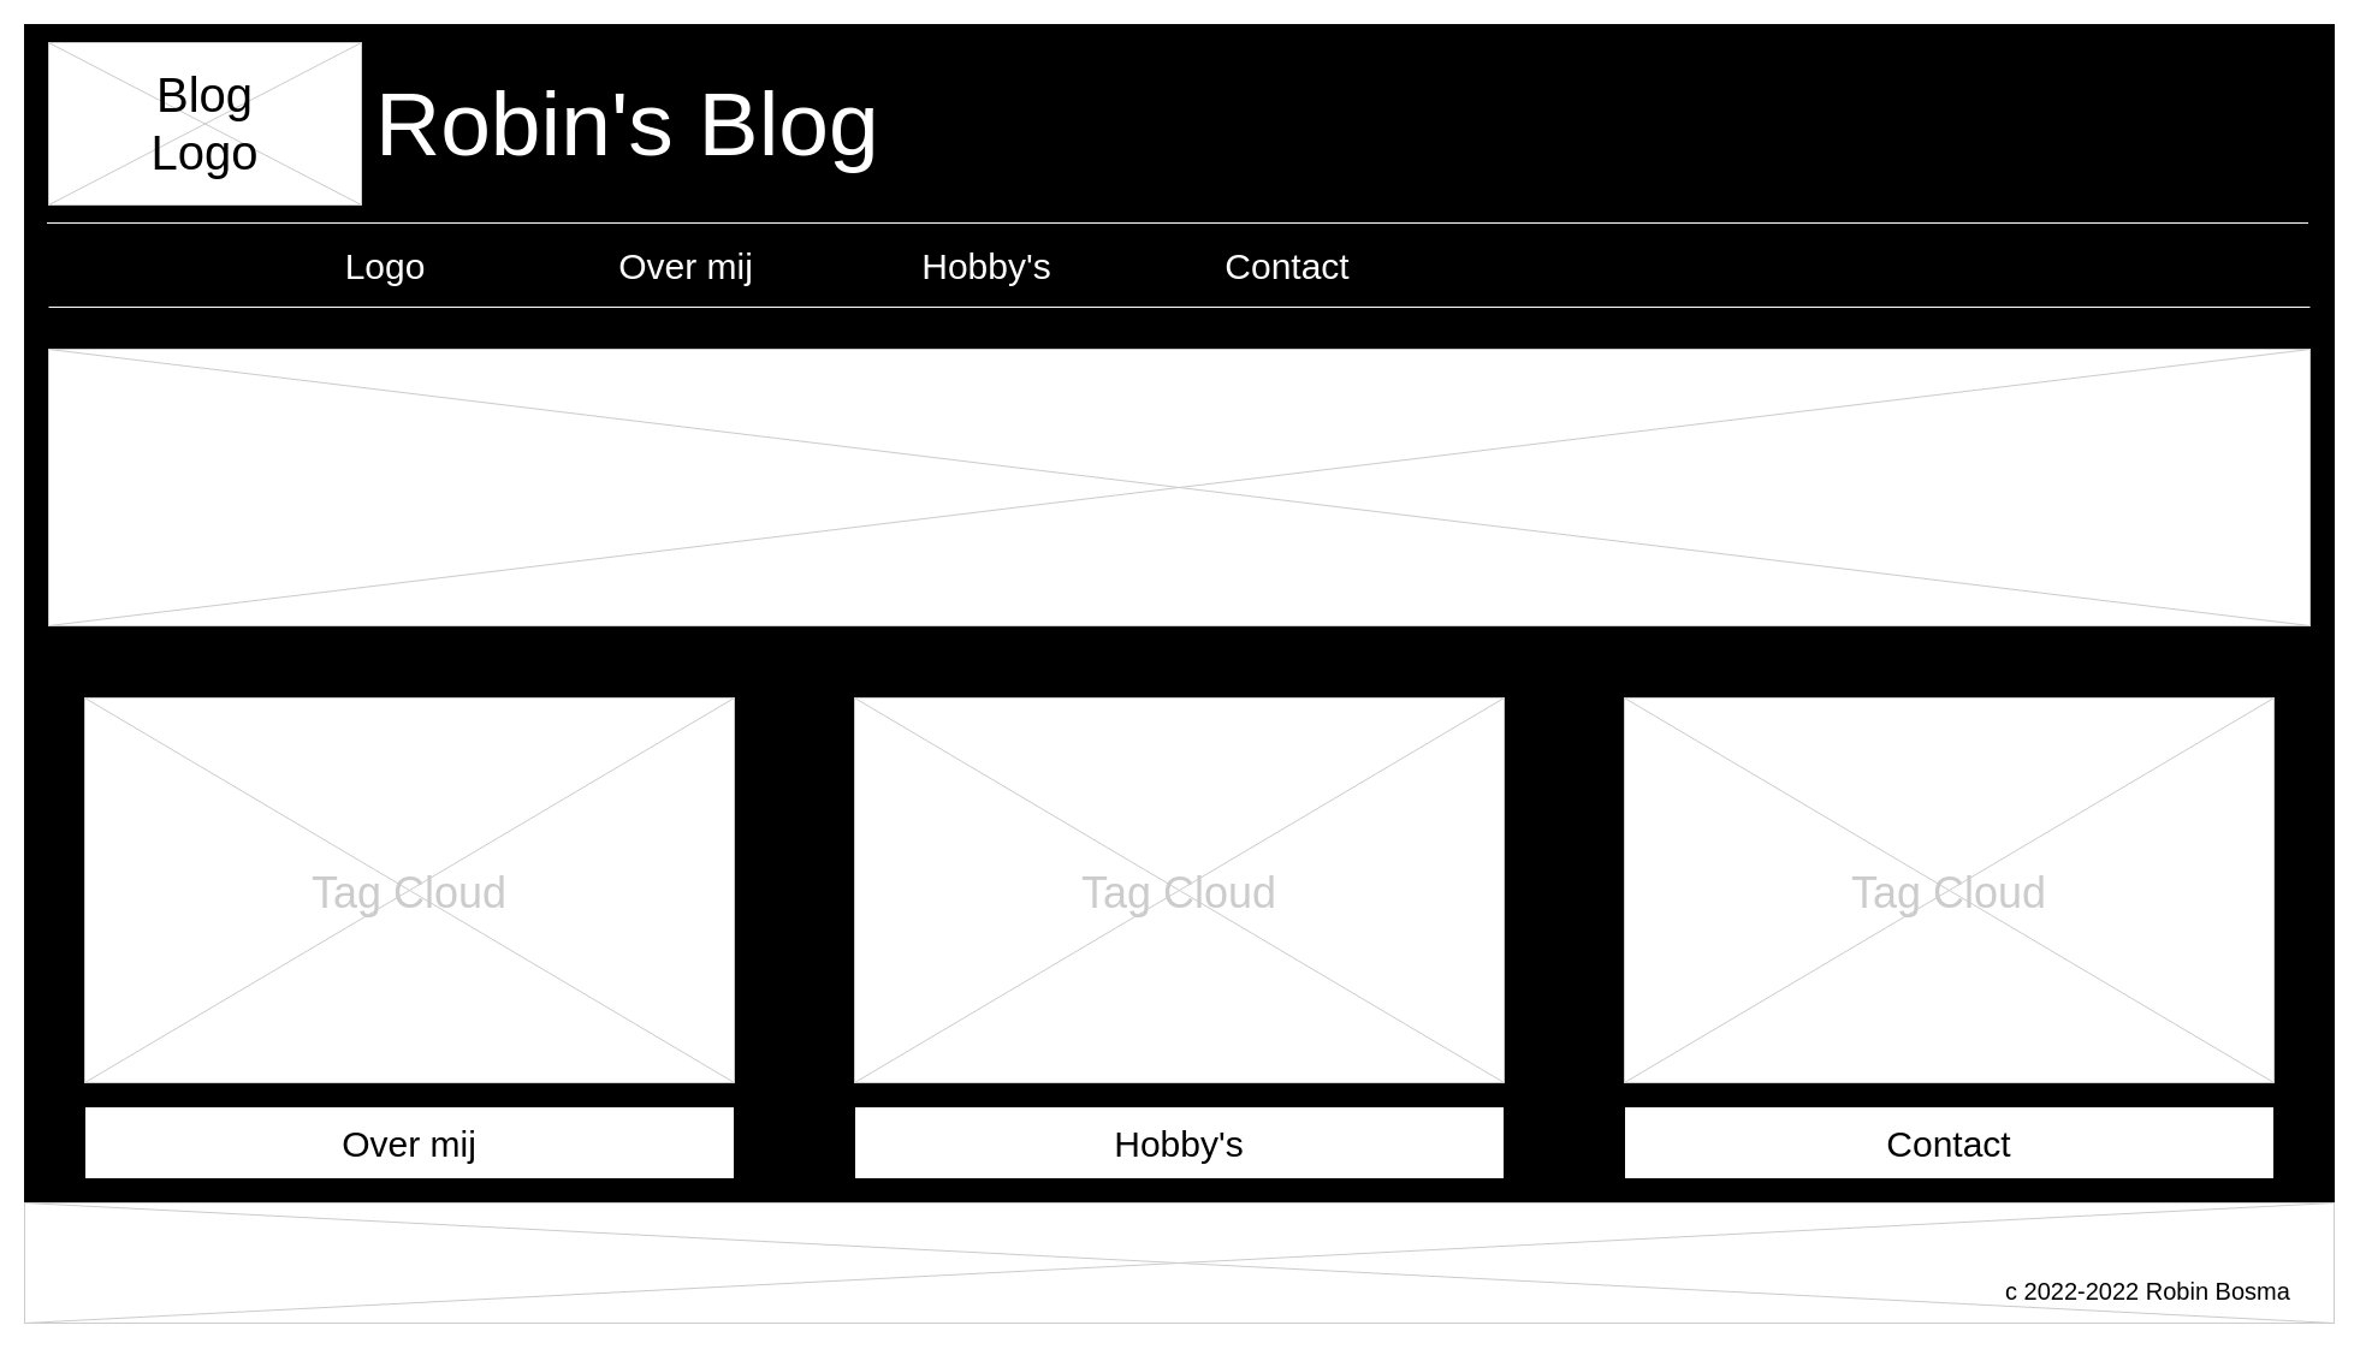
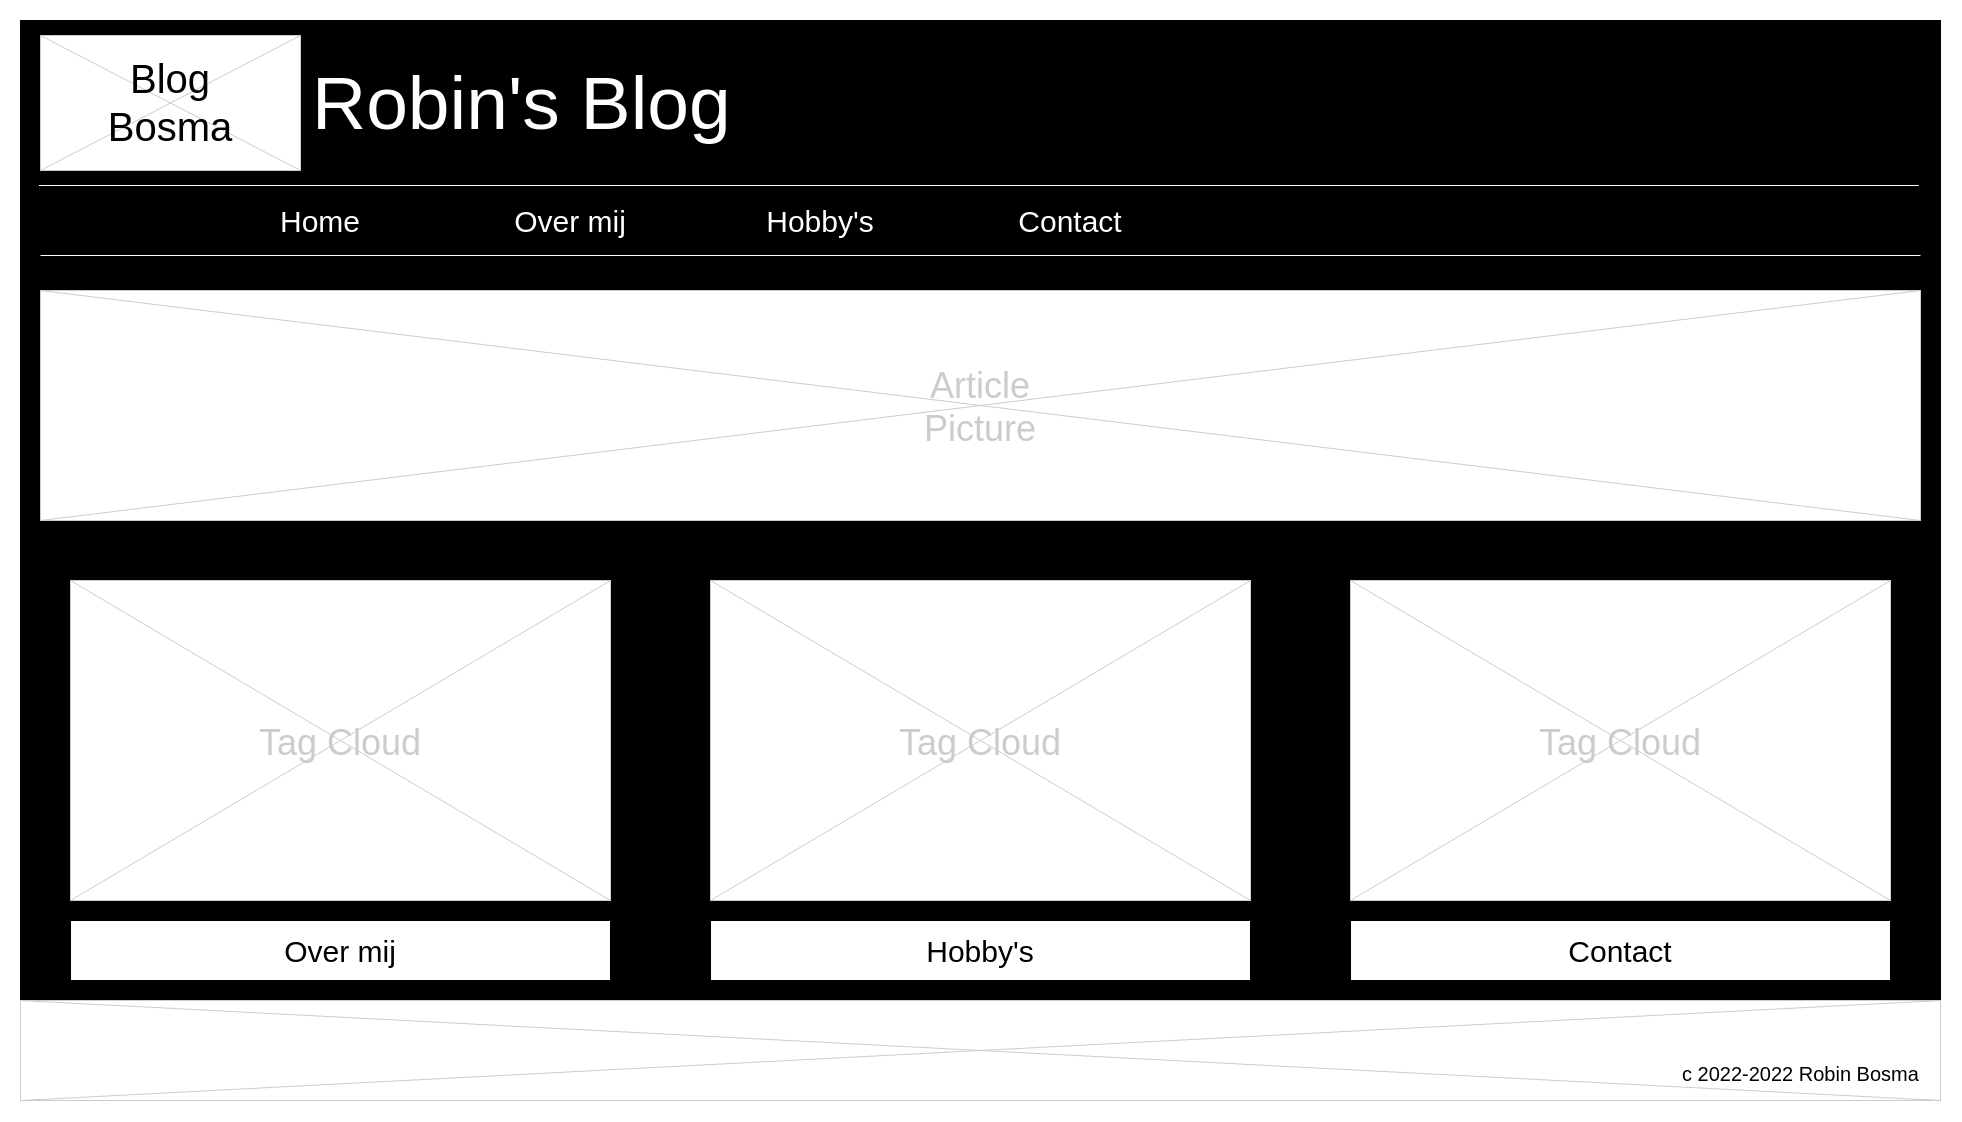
  <mxCell id="0" />
  <mxCell id="1" parent="0" />
  <mxCell id="2" value="" style="rounded=0;whiteSpace=wrap;html=1;fillColor=#000000;" parent="1" vertex="1"><mxGeometry width="1920" height="1080" as="geometry" x="20" y="20" /></mxCell>
  <mxCell id="3" value="" style="line;strokeWidth=1;strokeColor=#FFFFFF;" parent="1" vertex="1"><mxGeometry x="40" y="250" width="1880" height="10" as="geometry" /></mxCell>
  <mxCell id="4" value="" style="verticalLabelPosition=bottom;verticalAlign=top;strokeWidth=1;shape=mxgraph.mockup.graphics.iconGrid;strokeColor=#CCCCCC;gridSize=1,1;" parent="1" vertex="1"><mxGeometry x="40" y="35" width="260" height="135" as="geometry" /></mxCell>
- <mxCell id="5" value="Blog &#10;Logo" style="text;spacingTop=-5;align=center;fontColor=#000000;verticalAlign=middle;fontSize=40;" parent="1" vertex="1"><mxGeometry x="40" y="30" width="260" height="140" as="geometry" /></mxCell>
+ <mxCell id="5" value="Blog &#10;Bosma" style="text;spacingTop=-5;align=center;fontColor=#000000;verticalAlign=middle;fontSize=40;" parent="1" vertex="1"><mxGeometry x="40" y="30" width="260" height="140" as="geometry" /></mxCell>
  <mxCell id="6" value="" style="edgeStyle=orthogonalEdgeStyle;rounded=0;orthogonalLoop=1;jettySize=auto;html=1;startArrow=none;" parent="1" edge="1"><mxGeometry relative="1" as="geometry"><mxPoint x="350" y="100" as="sourcePoint" /><mxPoint x="360" y="100" as="targetPoint" /></mxGeometry></mxCell>
  <mxCell id="7" value="" style="verticalLabelPosition=bottom;verticalAlign=top;strokeWidth=1;shape=mxgraph.mockup.graphics.iconGrid;strokeColor=#CCCCCC;gridSize=1,1;" parent="1" vertex="1"><mxGeometry x="40" y="290" width="1880" height="230" as="geometry" /></mxCell>
+ <mxCell id="8" value="Article&#10;Picture" style="text;spacingTop=-5;align=center;verticalAlign=middle;fontSize=36;fontColor=#CCCCCC" parent="1" vertex="1"><mxGeometry x="41.5" y="290" width="1877" height="230" as="geometry" /></mxCell>
  <mxCell id="9" value="" style="verticalLabelPosition=bottom;verticalAlign=top;strokeWidth=1;shape=mxgraph.mockup.graphics.iconGrid;strokeColor=#CCCCCC;gridSize=1,1;" parent="1" vertex="1"><mxGeometry y="1000" width="1920" height="100" as="geometry" x="20" /></mxCell>
  <mxCell id="10" value="" style="verticalLabelPosition=bottom;verticalAlign=top;strokeWidth=1;shape=mxgraph.mockup.graphics.iconGrid;strokeColor=#CCCCCC;gridSize=1,1;" parent="1" vertex="1"><mxGeometry x="70" y="580" width="540" height="320" as="geometry" /></mxCell>
  <mxCell id="11" value="Tag Cloud" style="text;spacingTop=-5;align=center;verticalAlign=middle;fontSize=36;fontColor=#CCCCCC" parent="1" vertex="1"><mxGeometry x="70" y="580" width="540" height="320" as="geometry" /></mxCell>
- <mxCell id="12" value="c 2022-2022 Robin Bosma" style="text;spacingTop=-5;fontColor=#000000;fontSize=20;" parent="1" vertex="1"><mxGeometry x="1665" y="1060" width="250" height="30" as="geometry" /></mxCell>
+ <mxCell id="12" value="c 2022-2022 Robin Bosma" style="text;spacingTop=-5;fontColor=#000000;fontSize=20;" parent="1" vertex="1"><mxGeometry x="1680" y="1060" width="250" height="30" as="geometry" /></mxCell>
  <mxCell id="13" value="" style="rounded=0;whiteSpace=wrap;html=1;fillColor=#FFFFFF;" parent="1" vertex="1"><mxGeometry x="70" y="920" width="540" height="60" as="geometry" /></mxCell>
  <mxCell id="14" value="Robin's Blog" style="text;spacingTop=-5;fontSize=75;fontStyle=0;fontColor=#FFFFFF;verticalAlign=middle;" parent="1" vertex="1"><mxGeometry x="310" y="40" width="340" height="110" as="geometry" /></mxCell>
  <mxCell id="15" value="" style="verticalLabelPosition=bottom;verticalAlign=top;strokeWidth=1;shape=mxgraph.mockup.graphics.iconGrid;strokeColor=#CCCCCC;gridSize=1,1;" parent="1" vertex="1"><mxGeometry x="710" y="580" width="540" height="320" as="geometry" /></mxCell>
  <mxCell id="16" value="" style="verticalLabelPosition=bottom;verticalAlign=top;strokeWidth=1;shape=mxgraph.mockup.graphics.iconGrid;strokeColor=#CCCCCC;gridSize=1,1;" parent="1" vertex="1"><mxGeometry x="1350" y="580" width="540" height="320" as="geometry" /></mxCell>
  <mxCell id="17" value="Tag Cloud" style="text;spacingTop=-5;align=center;verticalAlign=middle;fontSize=36;fontColor=#CCCCCC" parent="1" vertex="1"><mxGeometry x="710" y="580" width="540" height="320" as="geometry" /></mxCell>
  <mxCell id="18" value="Tag Cloud" style="text;spacingTop=-5;align=center;verticalAlign=middle;fontSize=36;fontColor=#CCCCCC" parent="1" vertex="1"><mxGeometry x="1350" y="580" width="540" height="320" as="geometry" /></mxCell>
  <mxCell id="19" value="Over mij" style="text;spacingTop=-5;fontColor=#000000;align=center;verticalAlign=middle;fontSize=30;" parent="1" vertex="1"><mxGeometry x="70" y="920" width="540" height="60" as="geometry" /></mxCell>
  <mxCell id="20" value="" style="rounded=0;whiteSpace=wrap;html=1;fillColor=#FFFFFF;" parent="1" vertex="1"><mxGeometry x="710" y="920" width="540" height="60" as="geometry" /></mxCell>
  <mxCell id="21" value="Hobby's" style="text;spacingTop=-5;fontColor=#000000;align=center;verticalAlign=middle;fontSize=30;" parent="1" vertex="1"><mxGeometry x="710" y="920" width="540" height="60" as="geometry" /></mxCell>
  <mxCell id="22" value="" style="rounded=0;whiteSpace=wrap;html=1;fillColor=#FFFFFF;" parent="1" vertex="1"><mxGeometry x="1350" y="920" width="540" height="60" as="geometry" /></mxCell>
  <mxCell id="23" value="Contact" style="text;spacingTop=-5;fontColor=#000000;align=center;verticalAlign=middle;fontSize=30;" parent="1" vertex="1"><mxGeometry x="1350" y="920" width="540" height="60" as="geometry" /></mxCell>
- <mxCell id="24" value="Logo" style="text;spacingTop=-5;fontColor=#FFFFFF;align=center;verticalAlign=middle;fontSize=30;" parent="1" vertex="1"><mxGeometry x="220" y="190" width="200" height="60" as="geometry" /></mxCell>
+ <mxCell id="24" value="Home" style="text;spacingTop=-5;fontColor=#FFFFFF;align=center;verticalAlign=middle;fontSize=30;" parent="1" vertex="1"><mxGeometry x="220" y="190" width="200" height="60" as="geometry" /></mxCell>
  <mxCell id="25" value="Over mij" style="text;spacingTop=-5;fontColor=#FFFFFF;align=center;verticalAlign=middle;fontSize=30;" parent="1" vertex="1"><mxGeometry x="470" y="190" width="200" height="60" as="geometry" /></mxCell>
  <mxCell id="26" value="Hobby's" style="text;spacingTop=-5;fontColor=#FFFFFF;align=center;verticalAlign=middle;fontSize=30;" parent="1" vertex="1"><mxGeometry x="720" y="190" width="200" height="60" as="geometry" /></mxCell>
  <mxCell id="27" value="Contact" style="text;spacingTop=-5;fontColor=#FFFFFF;align=center;verticalAlign=middle;fontSize=30;" parent="1" vertex="1"><mxGeometry x="970" y="190" width="200" height="60" as="geometry" /></mxCell>
  <mxCell id="28" value="" style="line;strokeWidth=1;strokeColor=#FFFFFF;" parent="1" vertex="1"><mxGeometry x="38.5" y="180" width="1880" height="10" as="geometry" /></mxCell>
